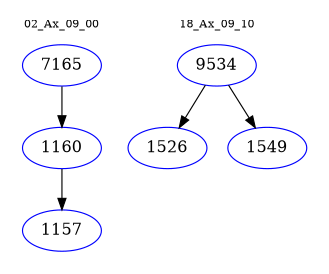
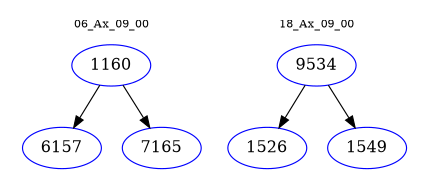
  digraph {
    node [color=blue]
    edge [color=black]
    n1 [label=1160]
-   n2 [label=1157]
+   n2 [label=6157]
    n3 [label=7165]
    n4 [label=9534]
    n5 [label=1526]
    n6 [label=1549]
    subgraph cluster_1 {
      color=white
      fontsize=10
-     label="02_Ax_09_00"
+     label="06_Ax_09_00"
      n1
      n2
      n3
    }
    subgraph cluster_2 {
      color=white
      fontsize=10
-     label="18_Ax_09_10"
+     label="18_Ax_09_00"
      n4
      n5
      n6
    }
    n1 -> n2
-   n3 -> n1
+   n1 -> n3
    n4 -> n5
    n4 -> n6
  }
